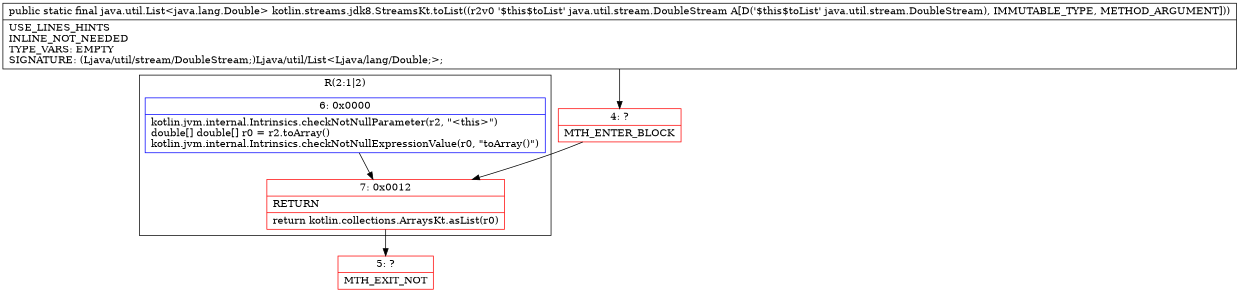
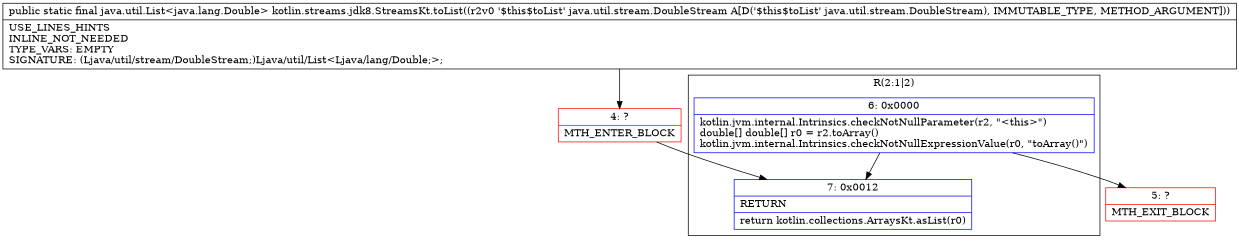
  digraph {
    node [color=blue shape=record]
    n1 [label="{6\:\ 0x0000|kotlin.jvm.internal.Intrinsics.checkNotNullParameter(r2, \"\<this\>\")\ldouble[] double[] r0 = r2.toArray()\lkotlin.jvm.internal.Intrinsics.checkNotNullExpressionValue(r0, \"toArray()\")\l}"]
-   n2 [color=red label="{7\:\ 0x0012|RETURN\l|return kotlin.collections.ArraysKt.asList(r0)\l}"]
-   n3 [color=red label="{5\:\ ?|MTH_EXIT_NOT\l}"]
+   n2 [label="{7\:\ 0x0012|RETURN\l|return kotlin.collections.ArraysKt.asList(r0)\l}"]
+   n3 [color=red label="{5\:\ ?|MTH_EXIT_BLOCK\l}"]
    n4 [color=red label="{4\:\ ?|MTH_ENTER_BLOCK\l}"]
    n5 [label="{public static final java.util.List\<java.lang.Double\> kotlin.streams.jdk8.StreamsKt.toList((r2v0 '$this$toList' java.util.stream.DoubleStream A[D('$this$toList' java.util.stream.DoubleStream), IMMUTABLE_TYPE, METHOD_ARGUMENT]))  | USE_LINES_HINTS\lINLINE_NOT_NEEDED\lTYPE_VARS: EMPTY\lSIGNATURE: (Ljava\/util\/stream\/DoubleStream;)Ljava\/util\/List\<Ljava\/lang\/Double;\>;\l}" color=""]
    subgraph cluster_1 {
      label="R(2:1|2)"
      n1
      n2
    }
    n1 -> n2
-   n2 -> n3
+   n1 -> n3
    n4 -> n2
    n5 -> n4
  }
